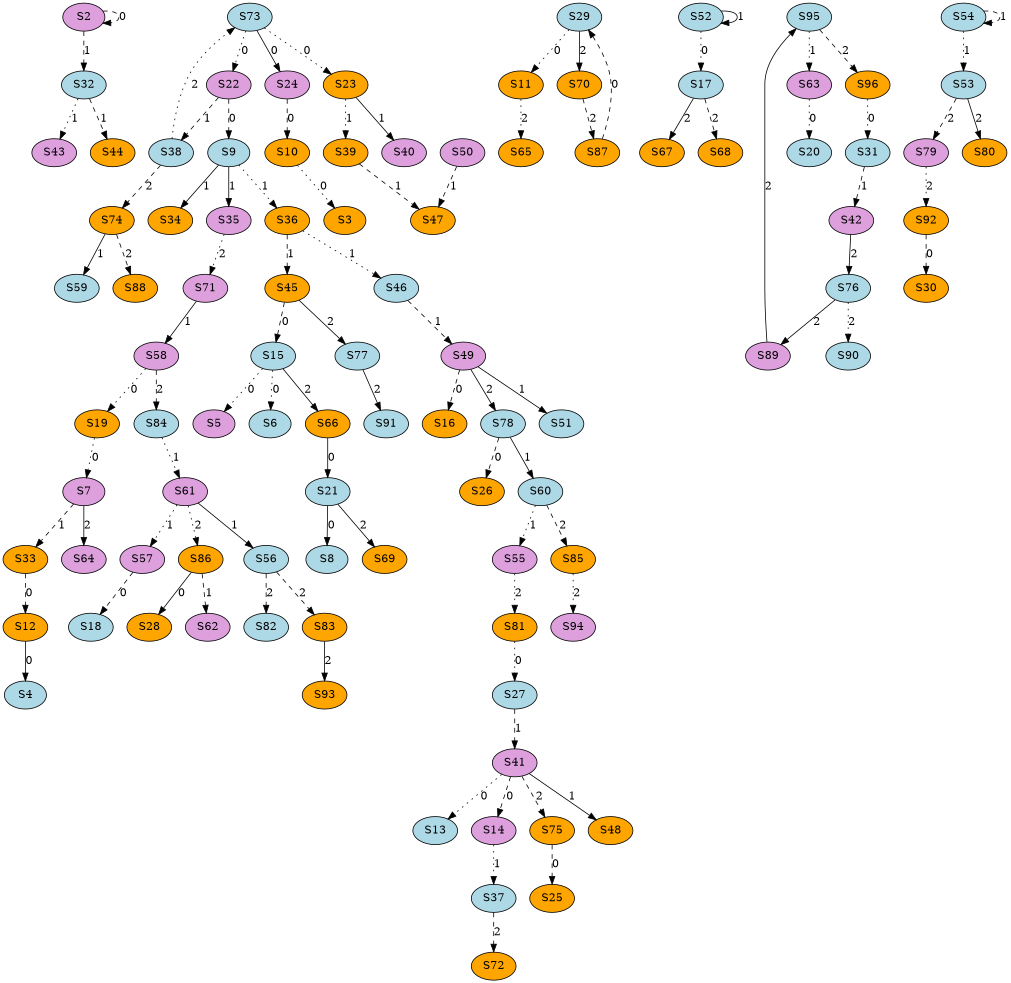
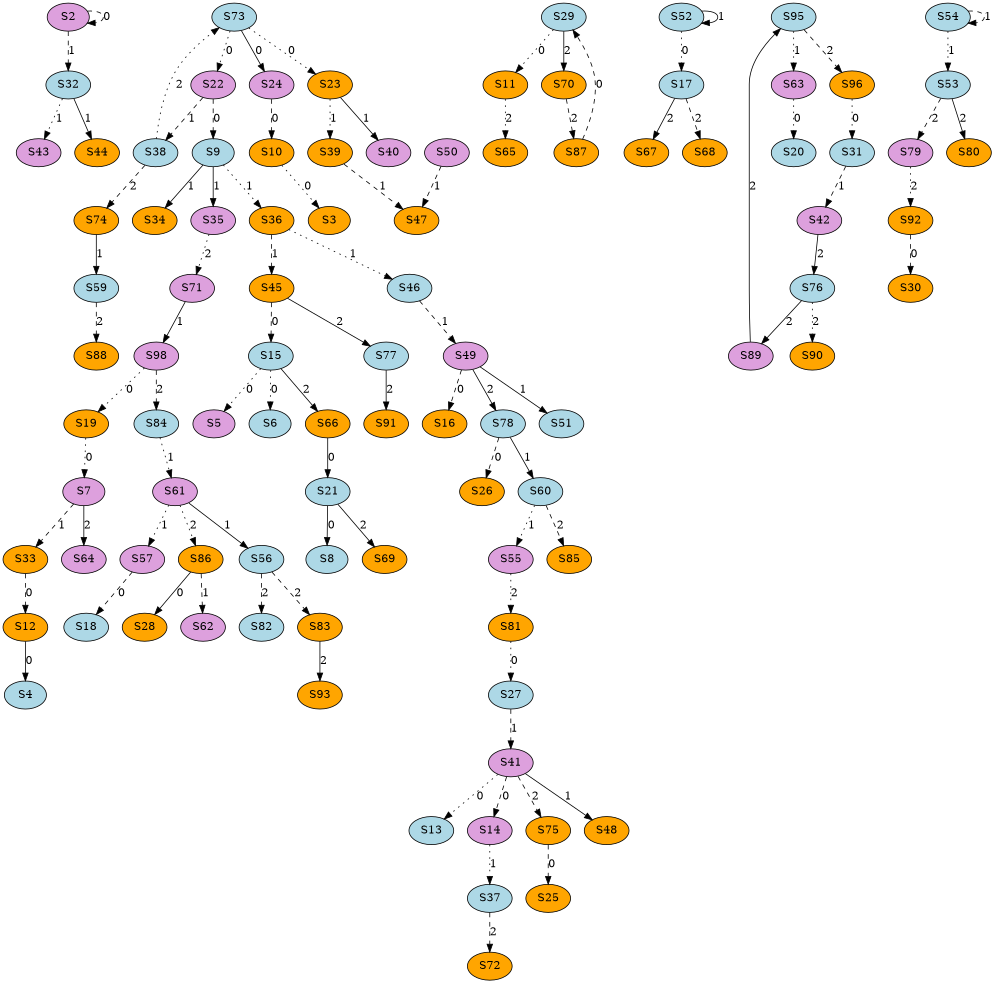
  strict digraph {
    node [fillcolor=orange style=filled]
    edge [style=dashed]
    S2 [fillcolor=plum]
    S32 [fillcolor=lightblue]
    S43 [fillcolor=plum]
    S44
    S10
    S3
    S4 [fillcolor=lightblue]
    S12
    S15 [fillcolor=lightblue]
    S5 [fillcolor=plum]
    S6 [fillcolor=lightblue]
    S66
    S21 [fillcolor=lightblue]
    S7 [fillcolor=plum]
    S19
    S33
    S64 [fillcolor=plum]
    S8 [fillcolor=lightblue]
    S69
    S22 [fillcolor=plum]
    S9 [fillcolor=lightblue]
    S38 [fillcolor=lightblue]
    S34
    S35 [fillcolor=plum]
    S36
    S73 [fillcolor=lightblue]
    S74
    S71 [fillcolor=plum]
    S45
    S46 [fillcolor=lightblue]
    S24 [fillcolor=plum]
    S29 [fillcolor=lightblue]
    S11
    S70
    S65
    S87
    S41 [fillcolor=plum]
    S13 [fillcolor=lightblue]
    S14 [fillcolor=plum]
    S75
    S48
    S37 [fillcolor=lightblue]
    S25
    S72
    S77 [fillcolor=lightblue]
-   S91 [fillcolor=lightblue]
+   S91
    S49 [fillcolor=plum]
    S16
    S78 [fillcolor=lightblue]
    S51 [fillcolor=lightblue]
    S26
    S60 [fillcolor=lightblue]
    S52 [fillcolor=lightblue]
    S17 [fillcolor=lightblue]
    S67
    S68
    S57 [fillcolor=plum]
    S18 [fillcolor=lightblue]
-   S58 [fillcolor=plum]
+   S58 [fillcolor=plum label=S98]
    S84 [fillcolor=lightblue]
    S61 [fillcolor=plum]
    S63 [fillcolor=plum]
    S20 [fillcolor=lightblue]
    S23
    S39
    S40 [fillcolor=plum]
    S47
    S55 [fillcolor=plum]
    S85
    S27 [fillcolor=lightblue]
    S81
    S86
    S28
    S62 [fillcolor=plum]
    S92
    S30
    S31 [fillcolor=lightblue]
    S96
    S42 [fillcolor=plum]
    S76 [fillcolor=lightblue]
    S59 [fillcolor=lightblue]
    S88
    S89 [fillcolor=plum]
-   S90 [fillcolor=lightblue]
+   S90
    S50 [fillcolor=plum]
    S54 [fillcolor=lightblue]
    S53 [fillcolor=lightblue]
    S79 [fillcolor=plum]
    S80
-   S94 [fillcolor=plum]
    S56 [fillcolor=lightblue]
    S82 [fillcolor=lightblue]
    S83
    S93
    S95 [fillcolor=lightblue]
    S2 -> S2 [label=0]
    S2 -> S32 [label=1]
    S32 -> S43 [label=1 style=dotted]
-   S32 -> S44 [label=1]
+   S32 -> S44 [label=1 style=solid]
    S10 -> S3 [label=0 style=dotted]
    S12 -> S4 [label=0 style=solid]
    S15 -> S5 [label=0 style=dotted]
    S15 -> S6 [label=0 style=dotted]
    S15 -> S66 [label=2 style=solid]
    S66 -> S21 [label=0 style=solid]
    S21 -> S8 [label=0 style=solid]
    S21 -> S69 [label=2 style=solid]
    S7 -> S33 [label=1]
    S7 -> S64 [label=2 style=solid]
    S19 -> S7 [label=0 style=dotted]
    S33 -> S12 [label=0]
    S22 -> S9 [label=0]
    S22 -> S38 [label=1]
    S9 -> S34 [label=1 style=solid]
    S9 -> S35 [label=1 style=solid]
    S9 -> S36 [label=1 style=dotted]
    S38 -> S73 [label=2 style=dotted]
    S38 -> S74 [label=2]
    S35 -> S71 [label=2 style=dotted]
    S36 -> S45 [label=1]
    S36 -> S46 [label=1 style=dotted]
    S73 -> S22 [label=0 style=dotted]
    S73 -> S24 [label=0 style=solid]
    S73 -> S23 [label=0 style=dotted]
    S74 -> S59 [label=1 style=solid]
-   S74 -> S88 [label=2]
+   S59 -> S88 [label=2]
    S71 -> S58 [label=1 style=solid]
    S45 -> S15 [label=0]
    S45 -> S77 [label=2 style=solid]
    S46 -> S49 [label=1]
    S24 -> S10 [label=0]
    S29 -> S11 [label=0 style=dotted]
    S29 -> S70 [label=2 style=solid]
    S11 -> S65 [label=2 style=dotted]
    S70 -> S87 [label=2]
    S87 -> S29 [label=0]
    S41 -> S13 [label=0 style=dotted]
    S41 -> S14 [label=0]
    S41 -> S75 [label=2]
    S41 -> S48 [label=1 style=solid]
    S14 -> S37 [label=1 style=dotted]
    S75 -> S25 [label=0]
    S37 -> S72 [label=2]
    S77 -> S91 [label=2 style=solid]
    S49 -> S16 [label=0]
    S49 -> S78 [label=2 style=solid]
    S49 -> S51 [label=1 style=solid]
    S78 -> S26 [label=0]
    S78 -> S60 [label=1 style=solid]
    S60 -> S55 [label=1 style=dotted]
    S60 -> S85 [label=2]
    S52 -> S52 [label=1 style=solid]
    S52 -> S17 [label=0 style=dotted]
    S17 -> S67 [label=2 style=solid]
    S17 -> S68 [label=2]
    S57 -> S18 [label=0]
    S58 -> S19 [label=0 style=dotted]
    S58 -> S84 [label=2]
    S84 -> S61 [label=1 style=dotted]
    S61 -> S57 [label=1 style=dotted]
    S61 -> S86 [label=2 style=dotted]
    S61 -> S56 [label=1 style=solid]
    S63 -> S20 [label=0 style=dotted]
    S23 -> S39 [label=1 style=dotted]
    S23 -> S40 [label=1 style=solid]
    S39 -> S47 [label=1]
    S55 -> S81 [label=2 style=dotted]
-   S85 -> S94 [label=2 style=dotted]
    S27 -> S41 [label=1]
    S81 -> S27 [label=0 style=dotted]
    S86 -> S28 [label=0 style=solid]
    S86 -> S62 [label=1]
    S92 -> S30 [label=0]
    S31 -> S42 [label=1]
    S96 -> S31 [label=0 style=dotted]
    S42 -> S76 [label=2 style=solid]
    S76 -> S89 [label=2 style=solid]
    S76 -> S90 [label=2 style=dotted]
    S89 -> S95 [label=2 style=solid]
    S50 -> S47 [label=1]
    S54 -> S54 [label=1]
    S54 -> S53 [label=1 style=dotted]
    S53 -> S79 [label=2]
    S53 -> S80 [label=2 style=solid]
    S79 -> S92 [label=2 style=dotted]
    S56 -> S82 [label=2]
    S56 -> S83 [label=2]
    S83 -> S93 [label=2 style=solid]
    S95 -> S63 [label=1 style=dotted]
    S95 -> S96 [label=2]
  }
